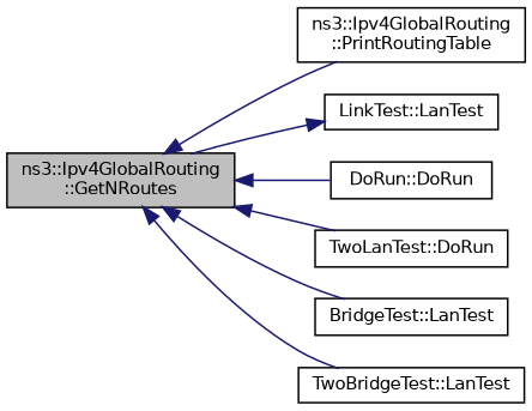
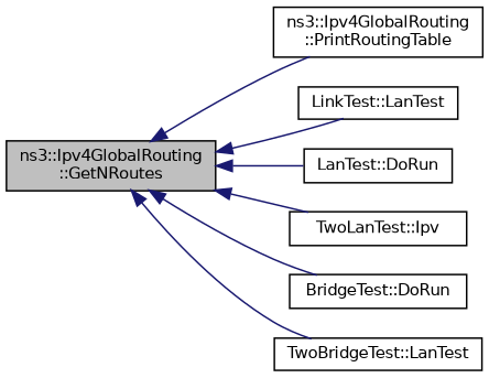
  digraph {
    rankdir=LR
    node [color=black fillcolor=white fontname=Helvetica fontsize=10 shape=record style=filled]
    edge [color=midnightblue dir=back fontname=Helvetica fontsize=10 labelfontname=Helvetica labelfontsize=10 style=solid]
    n1 [fillcolor=grey75 fontcolor=black height=0.2 label="ns3::Ipv4GlobalRouting\l::GetNRoutes" width=0.4]
    n2 [height=0.2 label="ns3::Ipv4GlobalRouting\l::PrintRoutingTable" width=0.4]
    n3 [height=0.2 label="LinkTest::LanTest" width=0.4]
-   n4 [height=0.2 label="DoRun::DoRun" width=0.4]
-   n5 [height=0.2 label="TwoLanTest::DoRun" width=0.4]
-   n6 [height=0.2 label="BridgeTest::LanTest" width=0.4]
+   n4 [height=0.2 label="LanTest::DoRun" width=0.4]
+   n5 [height=0.2 label="TwoLanTest::Ipv" width=0.4]
+   n6 [height=0.2 label="BridgeTest::DoRun" width=0.4]
    n7 [height=0.2 label="TwoBridgeTest::LanTest" width=0.4]
    n1 -> n2
-   n3 -> n1
+   n1 -> n3
    n1 -> n4
    n1 -> n5
    n1 -> n6
    n1 -> n7
  }
